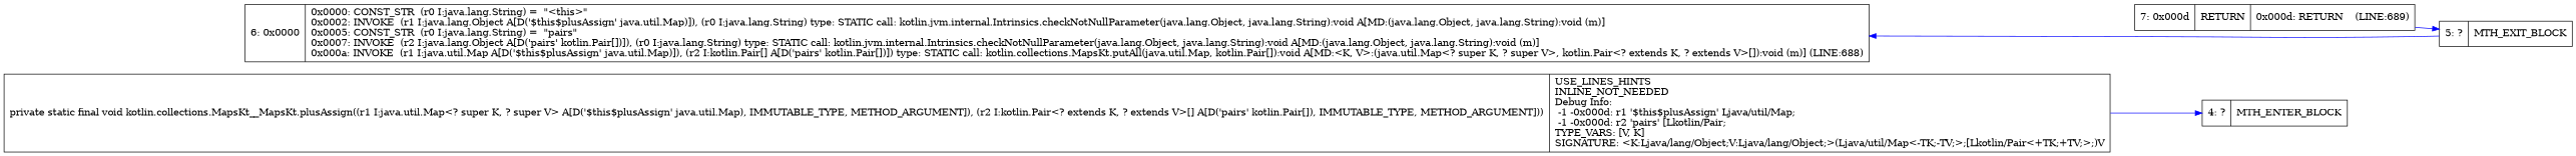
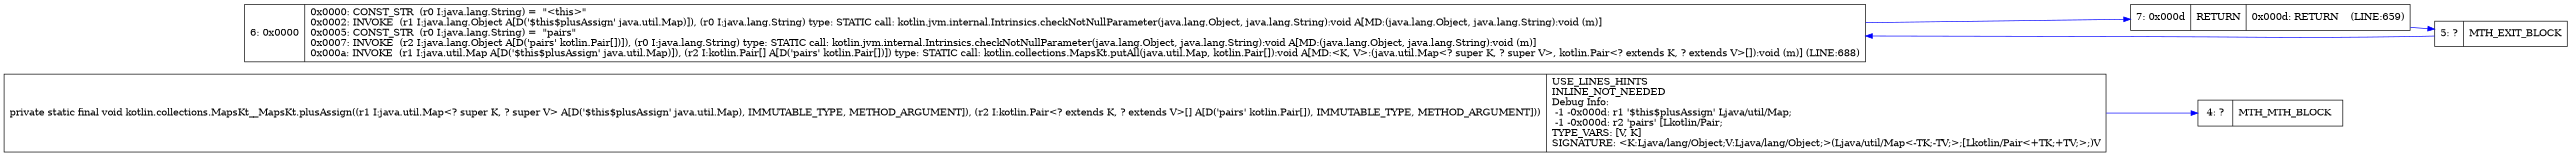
  digraph {
    rankdir=LR
    node [shape=record]
    edge [color=blue]
-   n1 [label="{4\:\ ?|MTH_ENTER_BLOCK\l}"]
+   n1 [label="{4\:\ ?|MTH_MTH_BLOCK\l}"]
    n2 [label="{6\:\ 0x0000|0x0000: CONST_STR  (r0 I:java.lang.String) =  \"\<this\>\" \l0x0002: INVOKE  (r1 I:java.lang.Object A[D('$this$plusAssign' java.util.Map)]), (r0 I:java.lang.String) type: STATIC call: kotlin.jvm.internal.Intrinsics.checkNotNullParameter(java.lang.Object, java.lang.String):void A[MD:(java.lang.Object, java.lang.String):void (m)]\l0x0005: CONST_STR  (r0 I:java.lang.String) =  \"pairs\" \l0x0007: INVOKE  (r2 I:java.lang.Object A[D('pairs' kotlin.Pair[])]), (r0 I:java.lang.String) type: STATIC call: kotlin.jvm.internal.Intrinsics.checkNotNullParameter(java.lang.Object, java.lang.String):void A[MD:(java.lang.Object, java.lang.String):void (m)]\l0x000a: INVOKE  (r1 I:java.util.Map A[D('$this$plusAssign' java.util.Map)]), (r2 I:kotlin.Pair[] A[D('pairs' kotlin.Pair[])]) type: STATIC call: kotlin.collections.MapsKt.putAll(java.util.Map, kotlin.Pair[]):void A[MD:\<K, V\>:(java.util.Map\<? super K, ? super V\>, kotlin.Pair\<? extends K, ? extends V\>[]):void (m)] (LINE:688)\l}"]
-   n3 [label="{7\:\ 0x000d|RETURN\l|0x000d: RETURN    (LINE:689)\l}"]
+   n3 [label="{7\:\ 0x000d|RETURN\l|0x000d: RETURN    (LINE:659)\l}"]
    n4 [label="{5\:\ ?|MTH_EXIT_BLOCK\l}"]
    n5 [label="{private static final void kotlin.collections.MapsKt__MapsKt.plusAssign((r1 I:java.util.Map\<? super K, ? super V\> A[D('$this$plusAssign' java.util.Map), IMMUTABLE_TYPE, METHOD_ARGUMENT]), (r2 I:kotlin.Pair\<? extends K, ? extends V\>[] A[D('pairs' kotlin.Pair[]), IMMUTABLE_TYPE, METHOD_ARGUMENT]))  | USE_LINES_HINTS\lINLINE_NOT_NEEDED\lDebug Info:\l  \-1 \-0x000d: r1 '$this$plusAssign' Ljava\/util\/Map;\l  \-1 \-0x000d: r2 'pairs' [Lkotlin\/Pair;\lTYPE_VARS: [V, K]\lSIGNATURE: \<K:Ljava\/lang\/Object;V:Ljava\/lang\/Object;\>(Ljava\/util\/Map\<\-TK;\-TV;\>;[Lkotlin\/Pair\<+TK;+TV;\>;)V\l}"]
+   n2 -> n3
    n3 -> n4
    n4 -> n2
    n5 -> n1
  }
